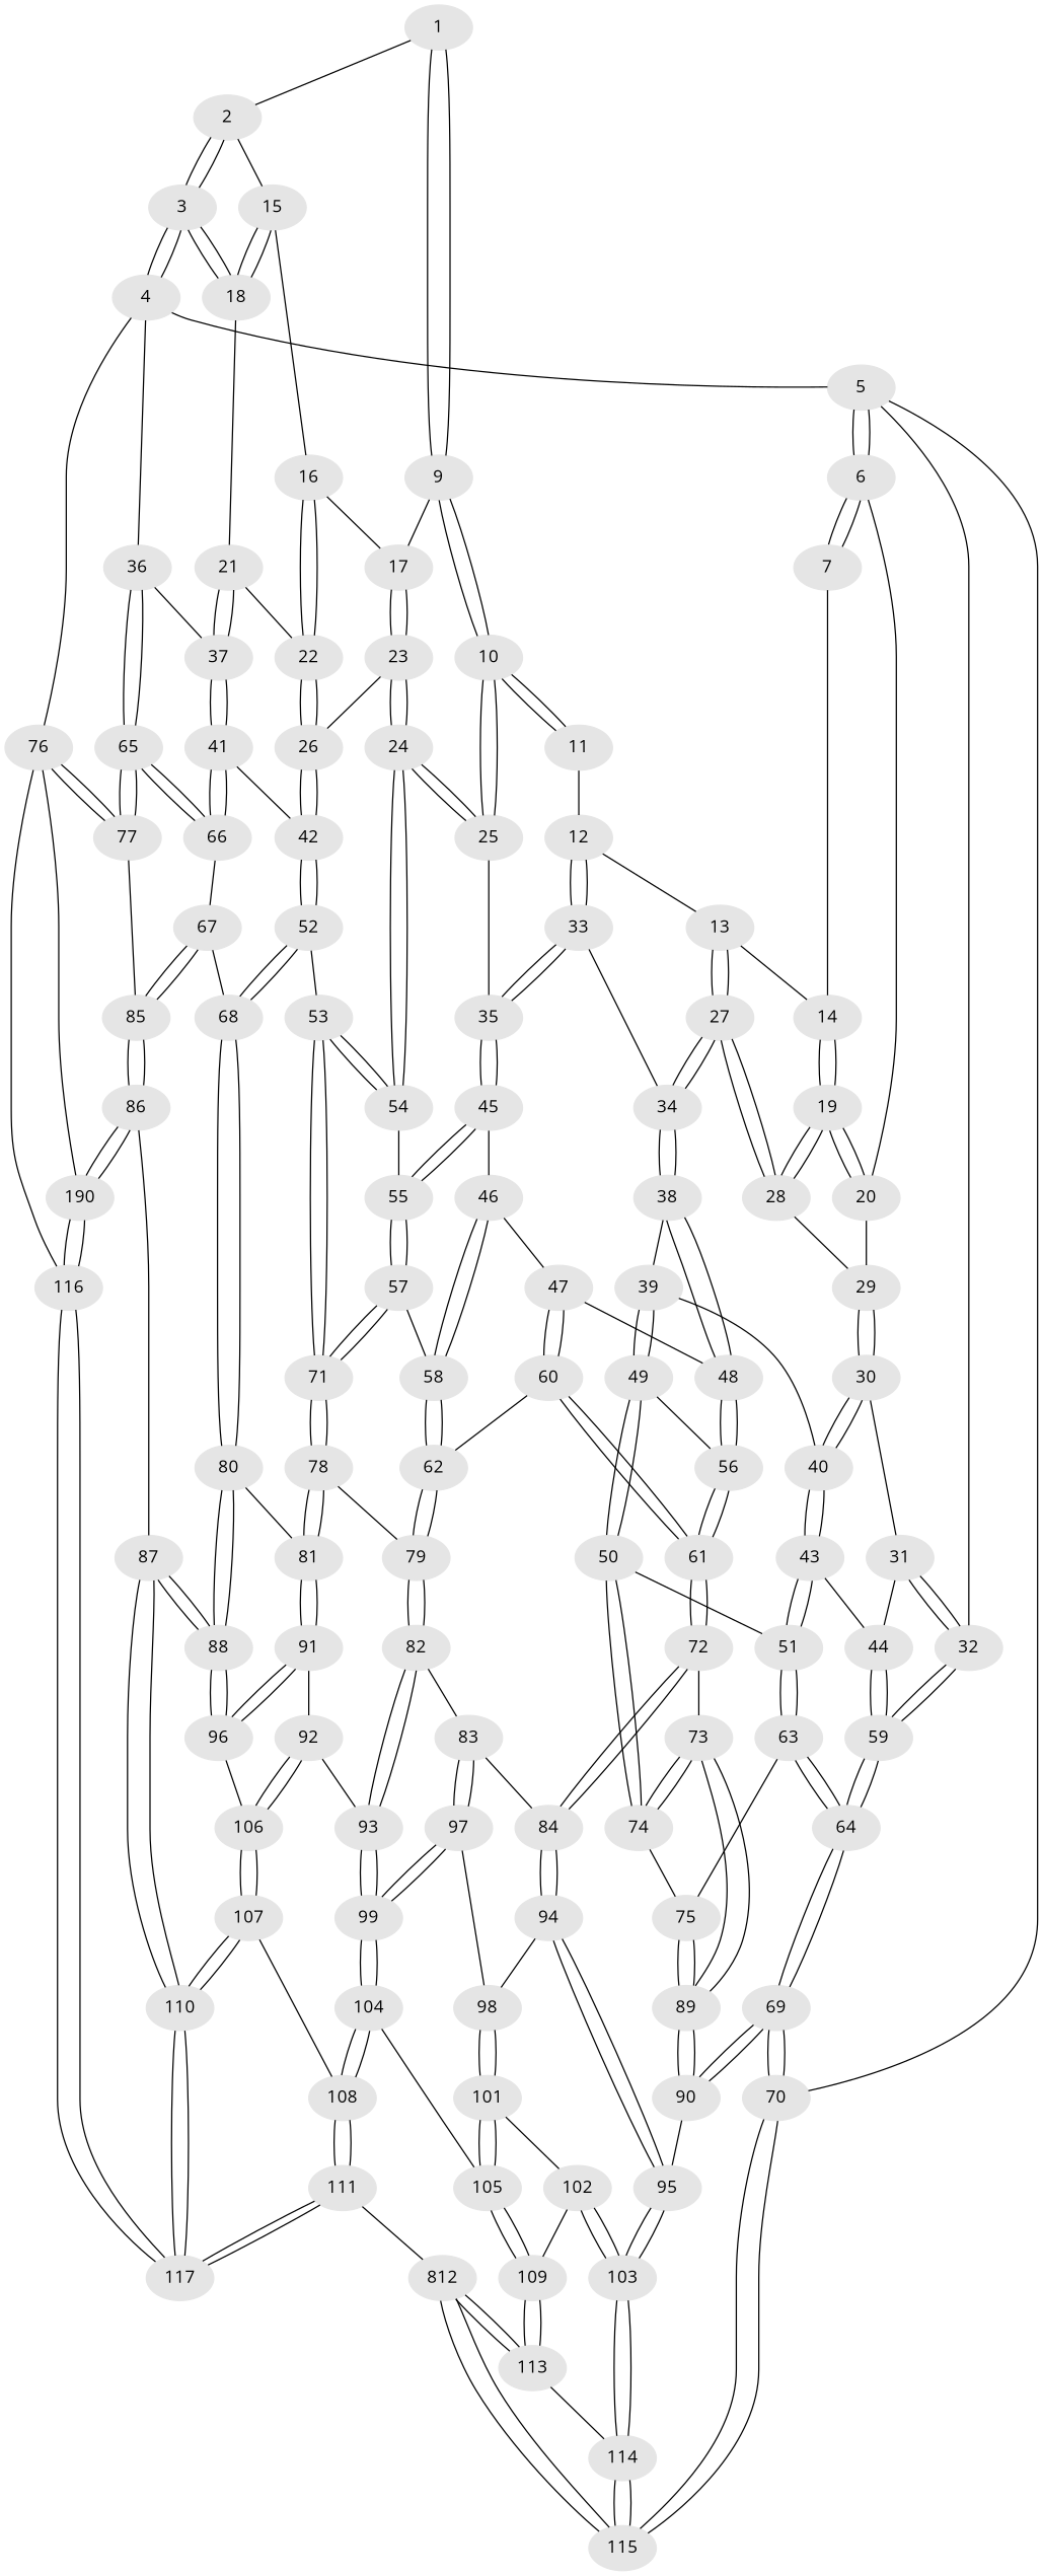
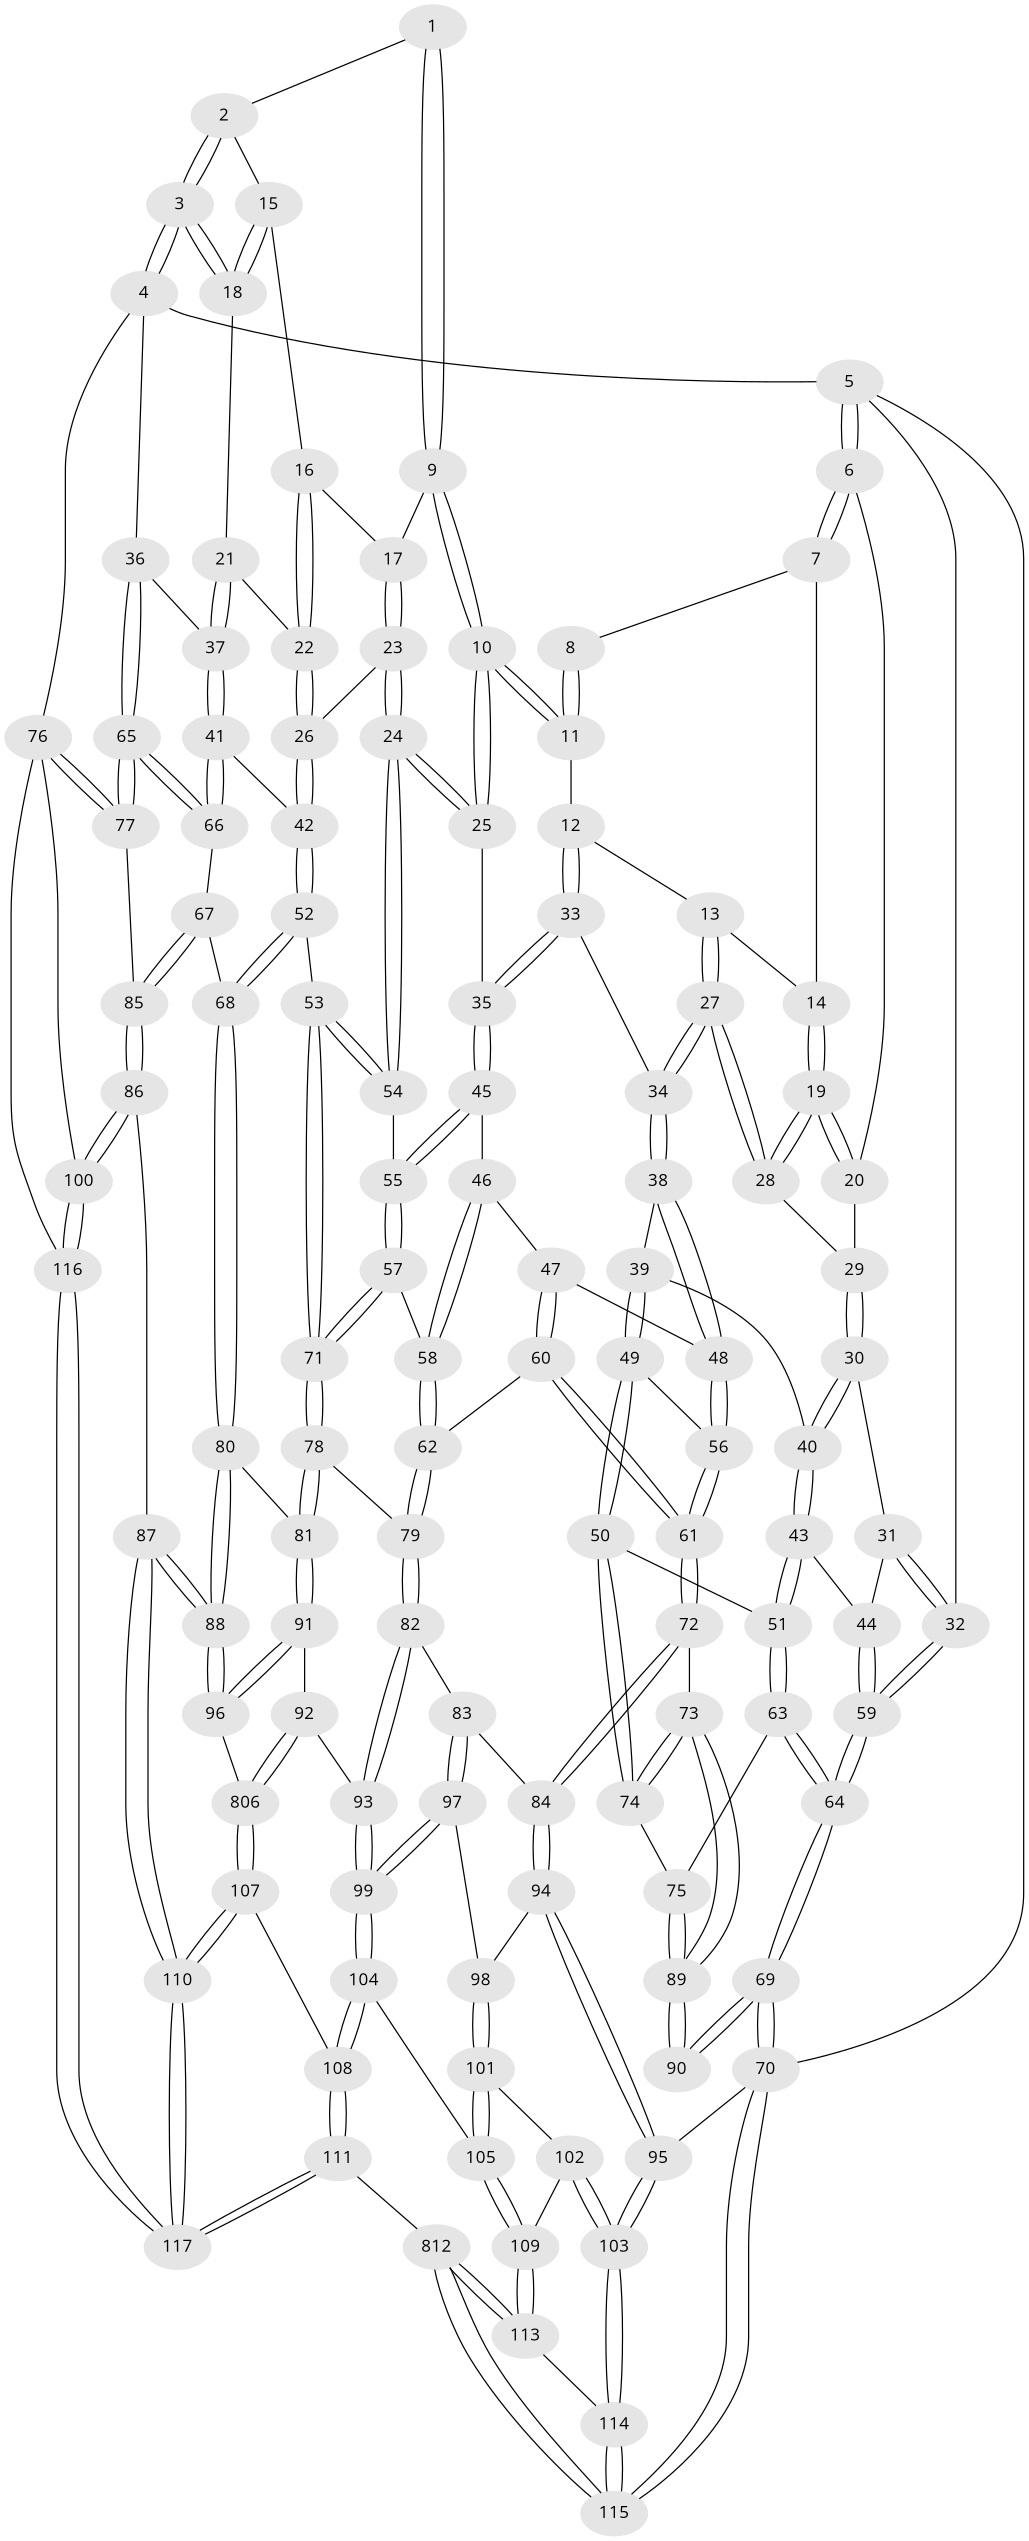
  graph {
    fontname="Open Sans"
    node [color=gray90 fontname="Open Sans" style=filled]
    edge [fontname="Open Sans"]
    1
    2
    9
    3
    15
    10
    17
    4
    18
    16
    5
    36
    76
    21
    6
    32
    70
    37
    65
    77
    116
-   100 [label=190]
+   100
    7
    20
    59
    115
+   8
    14
    29
    11
    19
    12
    25
    23
    35
    13
    33
    27
    34
    28
    22
    26
    24
    30
    41
    42
    54
    55
    45
    52
    38
    31
    40
    44
    43
    64
    39
    48
    46
    66
    49
    56
    50
    51
    67
    53
    68
    63
    47
    58
    57
    60
    62
    61
    74
    75
    71
    80
    78
    72
    79
    69
    73
    84
    82
    89
    90
    85
    86
    81
    88
    95
    117
    94
    91
    83
    93
    96
    92
    97
    99
    98
    87
    110
-   106
+   106 [label=806]
    103
    107
    104
    101
    114
    102
    105
    108
    109
    113
    111
    n117 [label=812]
    1 -- 2
    1 -- 9
    1 -- 9
    2 -- 3
    2 -- 3
    2 -- 15
    9 -- 10
    9 -- 10
    9 -- 17
    3 -- 4
    3 -- 4
    3 -- 18
    3 -- 18
    15 -- 18
    15 -- 18
    15 -- 16
    10 -- 11
    10 -- 11
    10 -- 25
    10 -- 25
    17 -- 23
    17 -- 23
    4 -- 5
    4 -- 36
    4 -- 76
    18 -- 21
    16 -- 17
    16 -- 22
    16 -- 22
    5 -- 6
    5 -- 6
    5 -- 32
    5 -- 70
    36 -- 37
    36 -- 65
    36 -- 65
    76 -- 77
    76 -- 77
    76 -- 116
    76 -- 100
    21 -- 37
    21 -- 37
    21 -- 22
    6 -- 7
    6 -- 7
    6 -- 20
    32 -- 59
    32 -- 59
    70 -- 115
    70 -- 115
    37 -- 41
    37 -- 41
    65 -- 77
    65 -- 77
    65 -- 66
    65 -- 66
    77 -- 85
    116 -- 117
    116 -- 117
    100 -- 116
    100 -- 116
+   7 -- 8
    7 -- 14
    20 -- 29
    59 -- 64
    59 -- 64
+   8 -- 11
+   8 -- 11
    14 -- 19
    14 -- 19
    29 -- 30
    29 -- 30
    11 -- 12
    19 -- 20
    19 -- 20
    19 -- 28
    19 -- 28
    12 -- 13
    12 -- 33
    12 -- 33
    25 -- 35
    23 -- 26
    23 -- 24
    23 -- 24
    35 -- 45
    35 -- 45
    13 -- 14
    13 -- 27
    13 -- 27
    33 -- 35
    33 -- 35
    33 -- 34
    27 -- 34
    27 -- 34
    27 -- 28
    27 -- 28
    34 -- 38
    34 -- 38
    28 -- 29
    22 -- 26
    22 -- 26
    26 -- 42
    26 -- 42
    24 -- 25
    24 -- 25
    24 -- 54
    24 -- 54
    30 -- 31
    30 -- 40
    30 -- 40
    41 -- 42
    41 -- 66
    41 -- 66
    42 -- 52
    42 -- 52
    54 -- 55
    55 -- 57
    55 -- 57
    45 -- 55
    45 -- 55
    45 -- 46
    52 -- 53
    52 -- 68
    52 -- 68
    38 -- 39
    38 -- 48
    38 -- 48
    31 -- 32
    31 -- 32
    31 -- 44
    40 -- 43
    40 -- 43
    44 -- 59
    44 -- 59
    43 -- 44
    43 -- 51
    43 -- 51
    64 -- 69
    64 -- 69
    39 -- 40
    39 -- 49
    39 -- 49
    48 -- 56
    48 -- 56
    46 -- 47
    46 -- 58
    46 -- 58
    66 -- 67
    49 -- 56
    49 -- 50
    49 -- 50
    56 -- 61
    56 -- 61
    50 -- 51
    50 -- 74
    50 -- 74
    51 -- 63
    51 -- 63
    67 -- 68
    67 -- 85
    67 -- 85
    53 -- 54
    53 -- 54
    53 -- 71
    53 -- 71
    68 -- 80
    68 -- 80
    63 -- 64
    63 -- 64
    63 -- 75
    47 -- 48
    47 -- 60
    47 -- 60
    58 -- 62
    58 -- 62
    57 -- 58
    57 -- 71
    57 -- 71
    60 -- 62
    60 -- 61
    60 -- 61
    62 -- 79
    62 -- 79
    61 -- 72
    61 -- 72
    74 -- 75
    75 -- 89
    75 -- 89
    71 -- 78
    71 -- 78
    80 -- 81
    80 -- 88
    80 -- 88
    78 -- 79
    78 -- 81
    78 -- 81
    72 -- 73
    72 -- 84
    72 -- 84
    79 -- 82
    79 -- 82
    69 -- 70
    69 -- 70
    69 -- 90
    69 -- 90
    73 -- 74
    73 -- 74
    73 -- 89
    73 -- 89
    84 -- 94
    84 -- 94
    82 -- 83
    82 -- 93
    82 -- 93
    89 -- 90
    89 -- 90
-   90 -- 95
+   70 -- 95
    85 -- 86
    85 -- 86
    86 -- 100
    86 -- 100
    86 -- 87
    81 -- 91
    81 -- 91
    88 -- 96
    88 -- 96
    95 -- 103
    95 -- 103
    94 -- 95
    94 -- 95
    94 -- 98
    91 -- 96
    91 -- 96
    91 -- 92
    83 -- 84
    83 -- 97
    83 -- 97
    93 -- 99
    93 -- 99
    96 -- 106
    92 -- 93
    92 -- 106
    92 -- 106
    97 -- 99
    97 -- 99
    97 -- 98
    99 -- 104
    99 -- 104
    98 -- 101
    98 -- 101
    87 -- 88
    87 -- 88
    87 -- 110
    87 -- 110
    110 -- 117
    110 -- 117
    106 -- 107
    106 -- 107
    103 -- 114
    103 -- 114
    107 -- 110
    107 -- 110
    107 -- 108
    104 -- 105
    104 -- 108
    104 -- 108
    101 -- 102
    101 -- 105
    101 -- 105
    114 -- 115
    114 -- 115
    102 -- 103
    102 -- 103
    102 -- 109
    105 -- 109
    105 -- 109
    108 -- 111
    108 -- 111
    109 -- 113
    109 -- 113
    113 -- 114
    111 -- 117
    111 -- 117
    111 -- n117
    n117 -- 115
    n117 -- 115
    n117 -- 113
    n117 -- 113
  }
